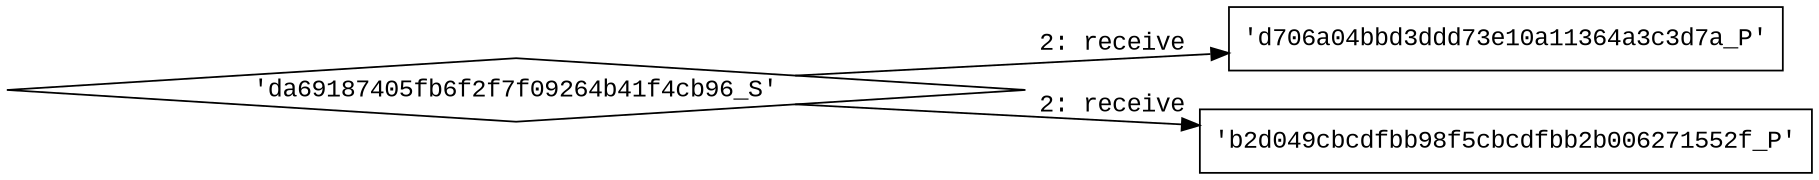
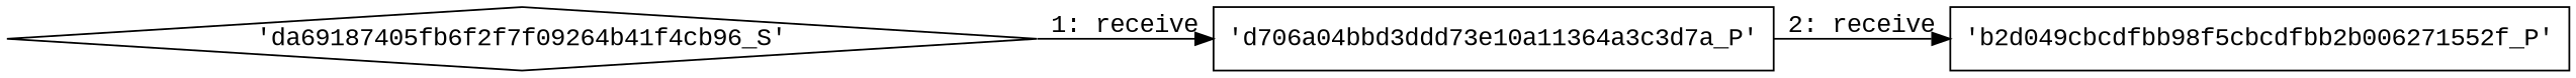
  digraph {
    engine=neato
    fixedsize=false
    fontname="Liberation Mono"
    fontsize=10
    nodesep=0.3
    rankdir=LR
    ranksep=0
    splines=true
    node [fontname="Liberation Mono" node_type=Process shape=box]
    edge [fontname="Liberation Mono"]
    "'da69187405fb6f2f7f09264b41f4cb96_S'" [node_type=Socket shape=diamond]
    "'d706a04bbd3ddd73e10a11364a3c3d7a_P'"
    n3 [label="'b2d049cbcdfbb98f5cbcdfbb2b006271552f_P'"]
-   "'da69187405fb6f2f7f09264b41f4cb96_S'" -> "'d706a04bbd3ddd73e10a11364a3c3d7a_P'" [label="2: receive"]
-   "'da69187405fb6f2f7f09264b41f4cb96_S'" -> n3 [label="2: receive"]
+   "'da69187405fb6f2f7f09264b41f4cb96_S'" -> "'d706a04bbd3ddd73e10a11364a3c3d7a_P'" [label="1: receive"]
+   "'d706a04bbd3ddd73e10a11364a3c3d7a_P'" -> n3 [label="2: receive"]
  }
